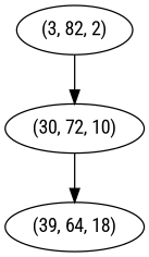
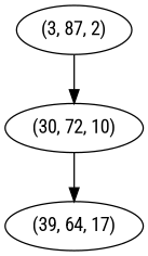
  digraph {
    fontname="Roboto Condensed"
    node [fontname="Roboto Condensed"]
    edge [fontname="Roboto Condensed"]
-   "(3, 87, 2)" [label="(3, 82, 2)"]
+   "(3, 87, 2)"
    "(30, 72, 10)"
-   "(39, 64, 18)"
+   "(39, 64, 18)" [label="(39, 64, 17)"]
    "(3, 87, 2)" -> "(30, 72, 10)"
    "(30, 72, 10)" -> "(39, 64, 18)"
  }
